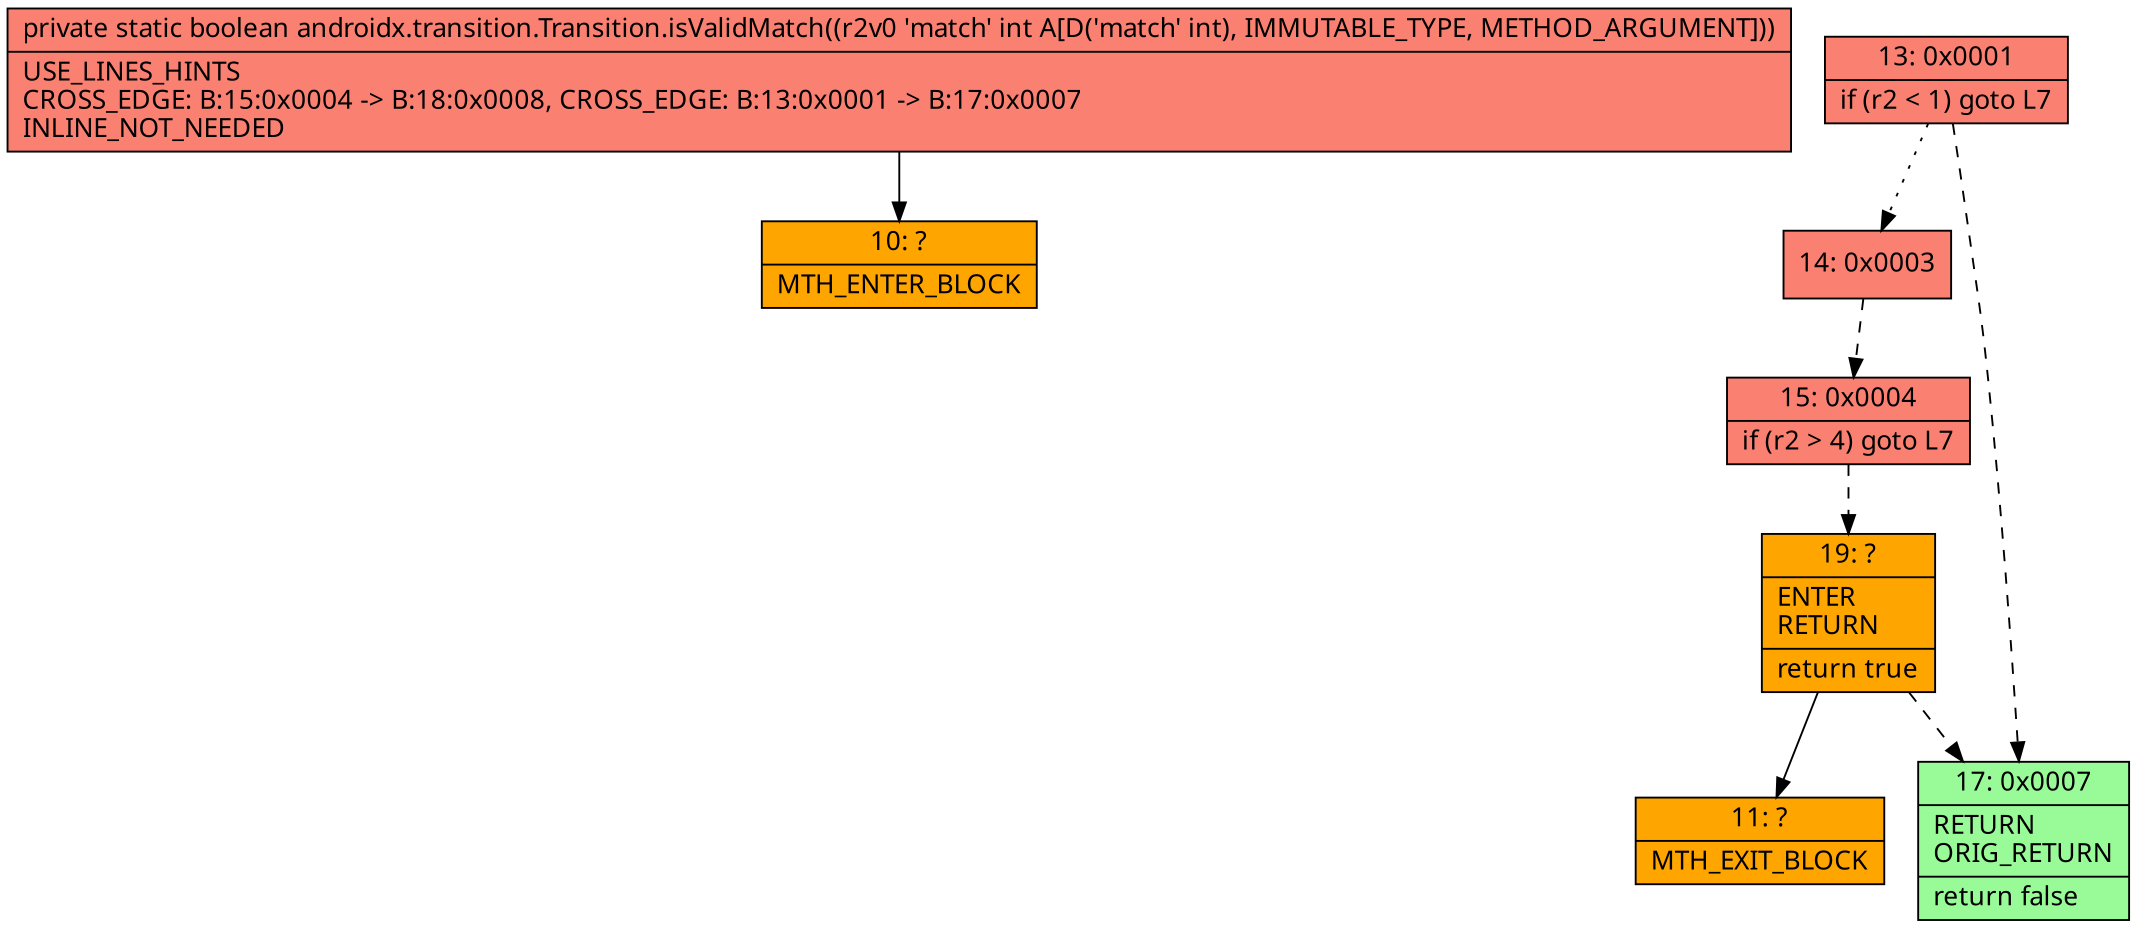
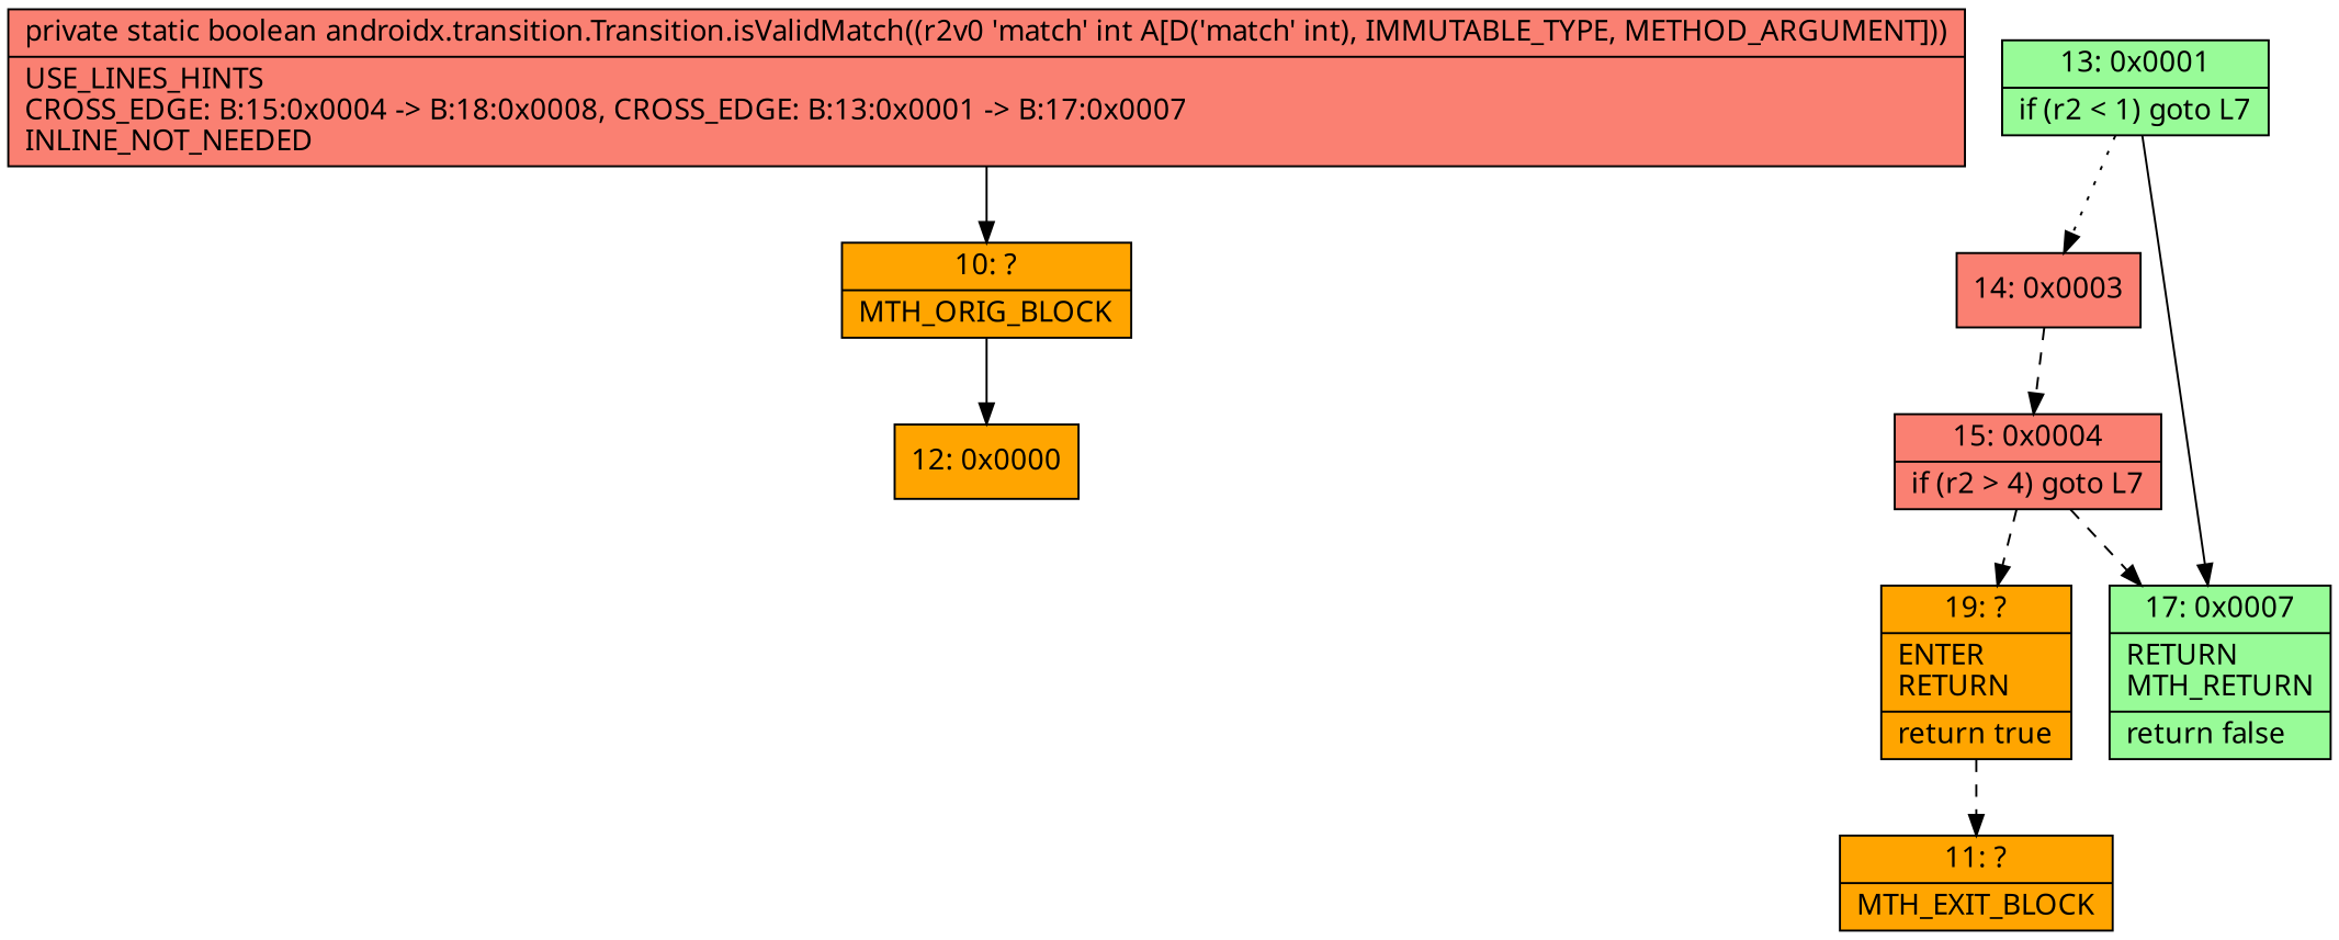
  digraph {
    fontname="Noto Sans"
    node [fillcolor=orange fontname="Noto Sans" shape=record style=filled]
    edge [fontname="Noto Sans" style=dashed]
-   n1 [label="{10\:\ ?|MTH_ENTER_BLOCK\l}"]
-   n3 [fillcolor=salmon label="{13\:\ 0x0001|if (r2 \< 1) goto L7\l}"]
+   n1 [label="{10\:\ ?|MTH_ORIG_BLOCK\l}"]
+   n2 [label="{12\:\ 0x0000}"]
+   n3 [fillcolor=palegreen label="{13\:\ 0x0001|if (r2 \< 1) goto L7\l}"]
    n4 [fillcolor=salmon label="{14\:\ 0x0003}"]
-   n5 [fillcolor=palegreen label="{17\:\ 0x0007|RETURN\lORIG_RETURN\l|return false\l}"]
+   n5 [fillcolor=palegreen label="{17\:\ 0x0007|RETURN\lMTH_RETURN\l|return false\l}"]
    n6 [fillcolor=salmon label="{15\:\ 0x0004|if (r2 \> 4) goto L7\l}"]
    n7 [label="{19\:\ ?|ENTER\lRETURN\l|return true\l}"]
    n8 [label="{11\:\ ?|MTH_EXIT_BLOCK\l}"]
    n9 [fillcolor=salmon label="{private static boolean androidx.transition.Transition.isValidMatch((r2v0 'match' int A[D('match' int), IMMUTABLE_TYPE, METHOD_ARGUMENT]))  | USE_LINES_HINTS\lCROSS_EDGE: B:15:0x0004 \-\> B:18:0x0008, CROSS_EDGE: B:13:0x0001 \-\> B:17:0x0007\lINLINE_NOT_NEEDED\l}"]
+   n1 -> n2 [style=solid]
    n3 -> n4 [style=dotted]
-   n3 -> n5
+   n3 -> n5 [style=solid]
    n4 -> n6
-   n7 -> n5
+   n6 -> n5
    n6 -> n7
-   n7 -> n8 [style=solid]
+   n7 -> n8
    n9 -> n1 [style=solid]
  }
